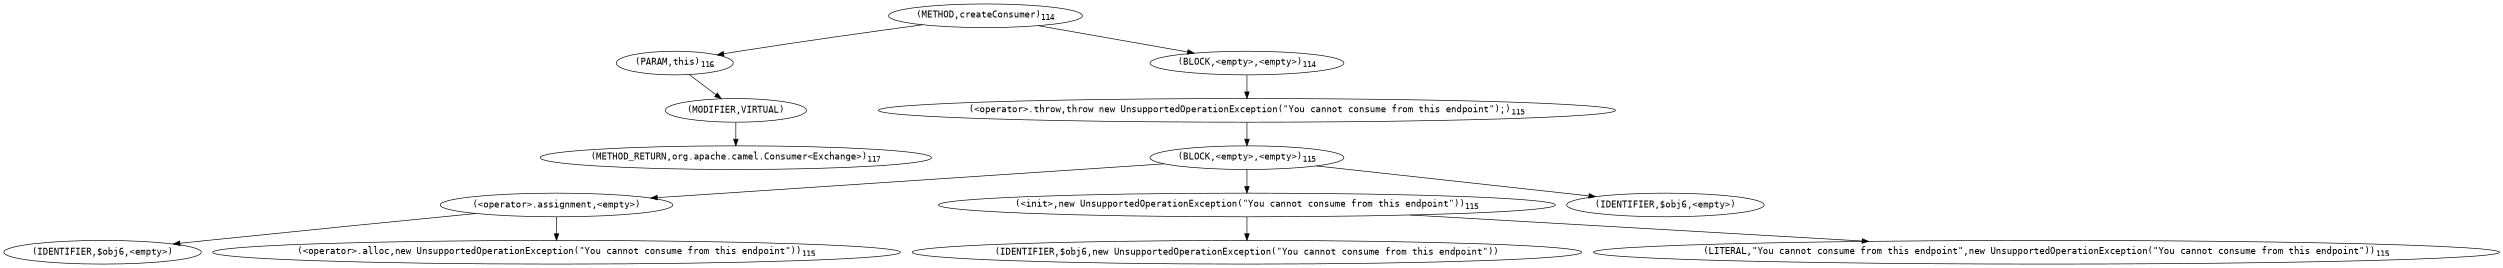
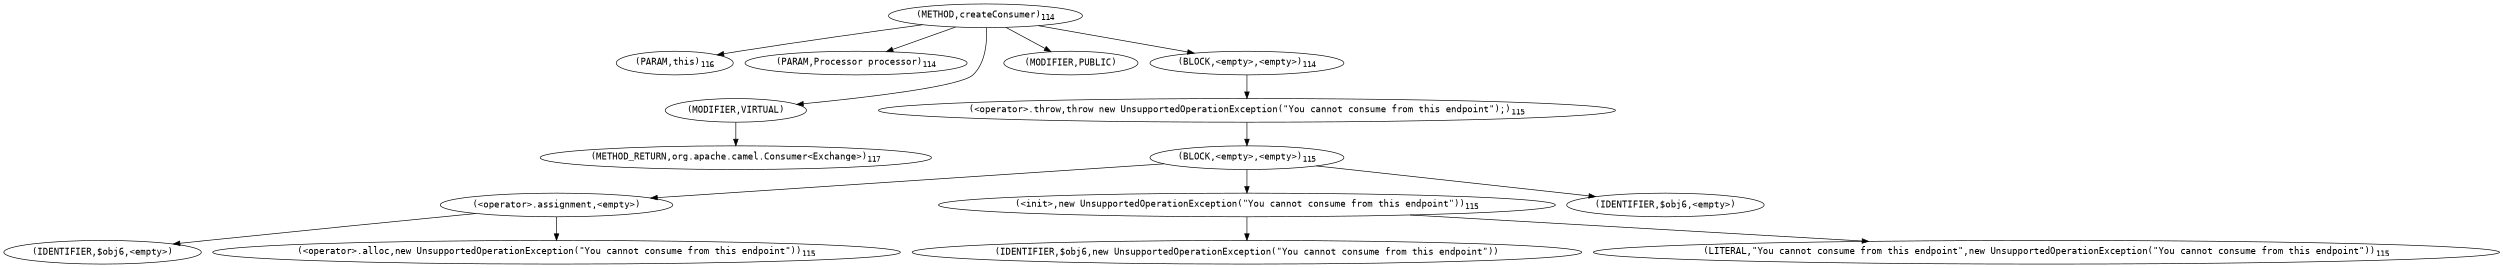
  digraph {
    fontname="DejaVu Sans Mono"
    node [fontname="DejaVu Sans Mono"]
    edge [fontname="DejaVu Sans Mono"]
    n1 [label=<(METHOD,createConsumer)<SUB>114</SUB>>]
    n2 [label=<(PARAM,this)<SUB>116</SUB>>]
+   n3 [label=<(PARAM,Processor processor)<SUB>114</SUB>>]
    n4 [label=<(BLOCK,&lt;empty&gt;,&lt;empty&gt;)<SUB>114</SUB>>]
+   n5 [label=<(MODIFIER,PUBLIC)>]
    n6 [label=<(MODIFIER,VIRTUAL)>]
    n7 [label=<(&lt;operator&gt;.throw,throw new UnsupportedOperationException(&quot;You cannot consume from this endpoint&quot;);)<SUB>115</SUB>>]
    n8 [label=<(METHOD_RETURN,org.apache.camel.Consumer&lt;Exchange&gt;)<SUB>117</SUB>>]
    n9 [label=<(BLOCK,&lt;empty&gt;,&lt;empty&gt;)<SUB>115</SUB>>]
    n10 [label=<(&lt;operator&gt;.assignment,&lt;empty&gt;)>]
    n11 [label=<(&lt;init&gt;,new UnsupportedOperationException(&quot;You cannot consume from this endpoint&quot;))<SUB>115</SUB>>]
    n12 [label=<(IDENTIFIER,$obj6,&lt;empty&gt;)>]
    n13 [label=<(IDENTIFIER,$obj6,&lt;empty&gt;)>]
    n14 [label=<(&lt;operator&gt;.alloc,new UnsupportedOperationException(&quot;You cannot consume from this endpoint&quot;))<SUB>115</SUB>>]
    n15 [label=<(IDENTIFIER,$obj6,new UnsupportedOperationException(&quot;You cannot consume from this endpoint&quot;))>]
    n16 [label=<(LITERAL,&quot;You cannot consume from this endpoint&quot;,new UnsupportedOperationException(&quot;You cannot consume from this endpoint&quot;))<SUB>115</SUB>>]
    n1 -> n2
+   n1 -> n3
    n1 -> n4
-   n2 -> n6
+   n1 -> n5
+   n1 -> n6
    n4 -> n7
    n6 -> n8
    n7 -> n9
    n9 -> n10
    n9 -> n11
    n9 -> n12
    n10 -> n13
    n10 -> n14
    n11 -> n15
    n11 -> n16
  }
